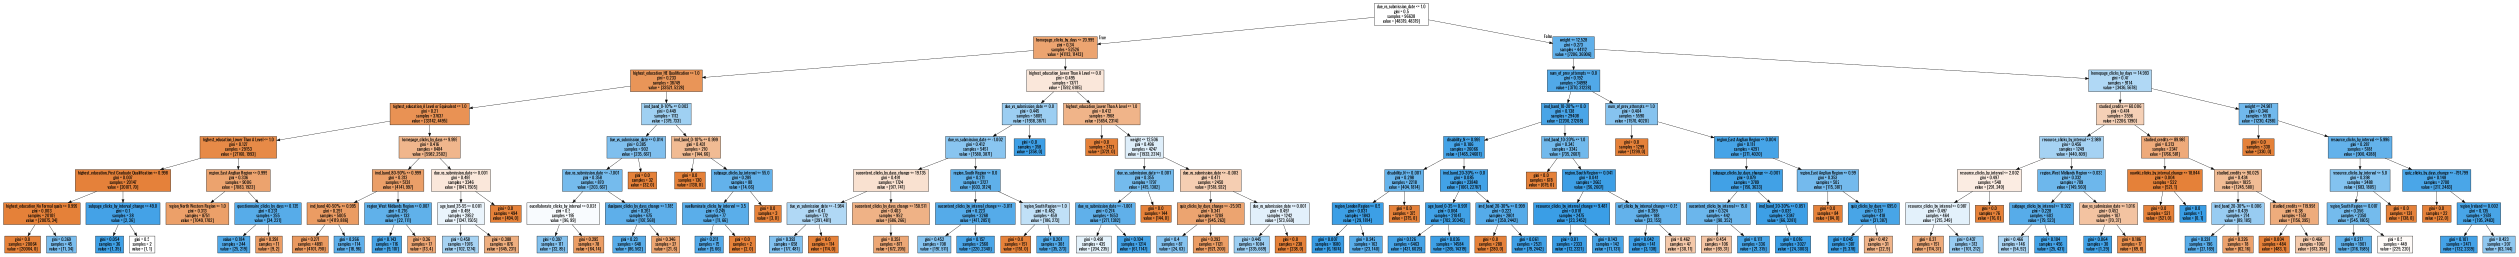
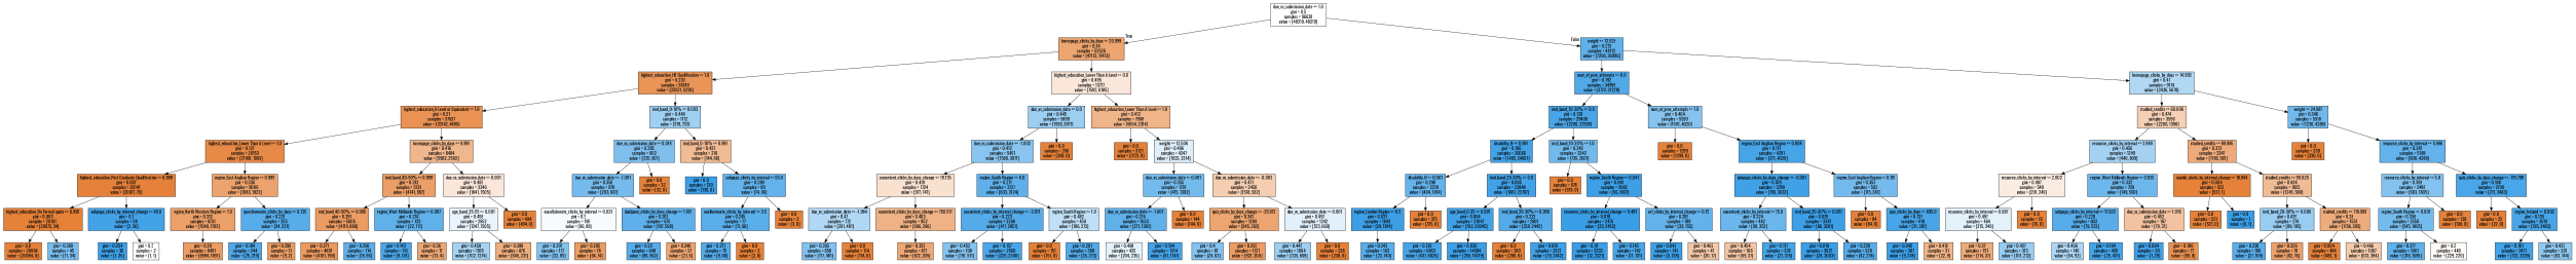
  digraph {
    fontname=Oswald
    node [color=black fillcolor="#e58139ff" fontname=Oswald shape=box style=filled]
    edge [fontname=Oswald]
    n1 [fillcolor="#e5813900" label="due_vs_submission_date <= 1.0\ngini = 0.5\nsamples = 96638\nvalue = [48319, 48319]"]
    n2 [fillcolor="#e58139b8" label="homepage_clicks_by_days <= 20.999\ngini = 0.34\nsamples = 52526\nvalue = [41113, 11413]"]
    n3 [fillcolor="#399de5cd" label="weight <= 12.528\ngini = 0.273\nsamples = 44112\nvalue = [7206, 36906]"]
    n4 [fillcolor="#e58139d7" label="highest_education_HE Qualification <= 1.0\ngini = 0.233\nsamples = 38749\nvalue = [33521, 5228]"]
    n5 [fillcolor="#e581392f" label="highest_education_Lower Than A Level <= 0.0\ngini = 0.495\nsamples = 13777\nvalue = [7592, 6185]"]
    n6 [fillcolor="#399de5e0" label="num_of_prev_attempts <= 0.0\ngini = 0.192\nsamples = 34998\nvalue = [3770, 31228]"]
    n7 [fillcolor="#399de565" label="homepage_clicks_by_days <= 14.993\ngini = 0.47\nsamples = 9114\nvalue = [3436, 5678]"]
    n8 [fillcolor="#e58139dc" label="highest_education_A Level or Equivalent <= 1.0\ngini = 0.21\nsamples = 37637\nvalue = [33142, 4495]"]
    n9 [fillcolor="#399de57b" label="imd_band_0-10% <= 0.003\ngini = 0.449\nsamples = 1112\nvalue = [379, 733]"]
    n10 [fillcolor="#399de57f" label="due_vs_submission_date <= 0.0\ngini = 0.445\nsamples = 5809\nvalue = [1938, 3871]"]
    n11 [fillcolor="#e5813997" label="highest_education_Lower Than A Level <= 1.0\ngini = 0.412\nsamples = 7968\nvalue = [5654, 2314]"]
    n12 [fillcolor="#e58139ec" label="highest_education_Lower Than A Level <= 1.0\ngini = 0.127\nsamples = 29153\nvalue = [27160, 1993]"]
    n13 [fillcolor="#e5813994" label="homepage_clicks_by_days <= 9.999\ngini = 0.416\nsamples = 8484\nvalue = [5982, 2502]"]
    n14 [fillcolor="#399de5a5" label="due_vs_submission_date <= 0.014\ngini = 0.385\nsamples = 902\nvalue = [235, 667]"]
    n15 [fillcolor="#e581398a" label="imd_band_0-10% <= 0.999\ngini = 0.431\nsamples = 210\nvalue = [144, 66]"]
    n16 [fillcolor="#e58139fe" label="highest_education_Post Graduate Qualification <= 0.998\ngini = 0.007\nsamples = 20147\nvalue = [20077, 70]"]
    n17 [fillcolor="#e58139ba" label="region_East Anglian Region <= 0.999\ngini = 0.336\nsamples = 9006\nvalue = [7083, 1923]"]
    n18 [fillcolor="#e58139c2" label="imd_band_80-90% <= 0.999\ngini = 0.313\nsamples = 5138\nvalue = [4141, 997]"]
    n19 [fillcolor="#e581392f" label="due_vs_submission_date <= 0.001\ngini = 0.495\nsamples = 3346\nvalue = [1841, 1505]"]
    n20 [label="highest_education_No Formal quals <= 0.999\ngini = 0.003\nsamples = 20109\nvalue = [20075, 34]"]
    n21 [fillcolor="#399de5f1" label="subpage_clicks_by_interval_change <= 49.0\ngini = 0.1\nsamples = 38\nvalue = [2, 36]"]
    n22 [fillcolor="#e58139c1" label="region_North Western Region <= 1.0\ngini = 0.313\nsamples = 8751\nvalue = [7049, 1702]"]
    n23 [fillcolor="#399de5d8" label="questionnaire_clicks_by_days <= 0.135\ngini = 0.231\nsamples = 255\nvalue = [34, 221]"]
    n24 [label="gini = 0.0\nsamples = 20064\nvalue = [20064, 0]"]
    n25 [fillcolor="#399de5ac" label="gini = 0.369\nsamples = 45\nvalue = [11, 34]"]
    n26 [fillcolor="#399de5f8" label="gini = 0.054\nsamples = 36\nvalue = [1, 35]"]
    n27 [fillcolor="#e5813900" label="gini = 0.5\nsamples = 2\nvalue = [1, 1]"]
-   n29 [fillcolor="#399de5e2" label="value = 0.184\nsamples = 244\nvalue = [25, 219]"]
+   n28 [fillcolor="#e58139c8" label="gini = 0.29\nsamples = 8491\nvalue = [6994, 1497]"]
+   n29 [fillcolor="#399de5e2" label="gini = 0.184\nsamples = 244\nvalue = [25, 219]"]
    n30 [fillcolor="#e58139c6" label="gini = 0.298\nsamples = 11\nvalue = [9, 2]"]
    n31 [fillcolor="#e58139c8" label="imd_band_40-50% <= 0.995\ngini = 0.291\nsamples = 5005\nvalue = [4119, 886]"]
    n32 [fillcolor="#399de5cc" label="region_West Midlands Region <= 0.007\ngini = 0.276\nsamples = 133\nvalue = [22, 111]"]
    n33 [fillcolor="#399de51b" label="age_band_35-55 <= 0.001\ngini = 0.498\nsamples = 2852\nvalue = [1347, 1505]"]
    n34 [label="gini = 0.0\nsamples = 494\nvalue = [494, 0]"]
    n35 [fillcolor="#e58139ce" label="gini = 0.271\nsamples = 4891\nvalue = [4101, 790]"]
    n36 [fillcolor="#399de5cf" label="gini = 0.266\nsamples = 114\nvalue = [18, 96]"]
    n37 [fillcolor="#399de5ea" label="gini = 0.143\nsamples = 116\nvalue = [9, 107]"]
    n38 [fillcolor="#e58139b1" label="gini = 0.36\nsamples = 17\nvalue = [13, 4]"]
    n39 [fillcolor="#399de572" label="gini = 0.458\nsamples = 1976\nvalue = [702, 1274]"]
    n40 [fillcolor="#e58139a4" label="gini = 0.388\nsamples = 876\nvalue = [645, 231]"]
    n41 [fillcolor="#399de5b1" label="due_vs_submission_date <= -7.001\ngini = 0.358\nsamples = 870\nvalue = [203, 667]"]
    n42 [label="gini = 0.0\nsamples = 32\nvalue = [32, 0]"]
-   n43 [label="gini = 0.0\nsamples = 130\nvalue = [130, 0]"]
+   n43 [fillcolor="#399de5f9" label="gini = 0.0\nsamples = 130\nvalue = [130, 0]"]
    n44 [fillcolor="#399de5c9" label="subpage_clicks_by_interval <= 55.0\ngini = 0.289\nsamples = 80\nvalue = [14, 66]"]
    n45 [fillcolor="#399de508" label="oucollaborate_clicks_by_interval <= 0.028\ngini = 0.5\nsamples = 195\nvalue = [96, 99]"]
    n46 [fillcolor="#399de5cf" label="dualpane_clicks_by_days_change <= 1.185\ngini = 0.267\nsamples = 675\nvalue = [107, 568]"]
    n47 [fillcolor="#399de59f" label="gini = 0.397\nsamples = 117\nvalue = [32, 85]"]
    n48 [fillcolor="#e58139c7" label="gini = 0.295\nsamples = 78\nvalue = [64, 14]"]
    n49 [fillcolor="#399de5d8" label="gini = 0.23\nsamples = 648\nvalue = [86, 562]"]
    n50 [fillcolor="#e58139b6" label="gini = 0.346\nsamples = 27\nvalue = [21, 6]"]
    n51 [fillcolor="#399de5d4" label="ouelluminate_clicks_by_interval <= 3.5\ngini = 0.245\nsamples = 77\nvalue = [11, 66]"]
    n52 [label="gini = 0.0\nsamples = 3\nvalue = [3, 0]"]
    n53 [fillcolor="#399de5dc" label="gini = 0.211\nsamples = 75\nvalue = [9, 66]"]
    n54 [label="gini = 0.0\nsamples = 2\nvalue = [2, 0]"]
    n55 [fillcolor="#399de597" label="due_vs_submission_date <= -1.002\ngini = 0.412\nsamples = 5451\nvalue = [1580, 3871]"]
-   n56 [fillcolor="#399de5f9" label="gini = 0.0\nsamples = 358\nvalue = [358, 0]"]
+   n56 [label="gini = 0.0\nsamples = 358\nvalue = [358, 0]"]
    n57 [label="gini = 0.0\nsamples = 3721\nvalue = [3721, 0]"]
    n58 [fillcolor="#399de52a" label="weight <= 12.506\ngini = 0.496\nsamples = 4247\nvalue = [1933, 2314]"]
    n59 [fillcolor="#e581393c" label="oucontent_clicks_by_days_change <= 19.135\ngini = 0.491\nsamples = 1724\nvalue = [977, 747]"]
    n60 [fillcolor="#399de5ce" label="region_South Region <= 0.0\ngini = 0.271\nsamples = 3727\nvalue = [603, 3124]"]
    n61 [fillcolor="#399de565" label="due_vs_submission_date <= -1.984\ngini = 0.47\nsamples = 772\nvalue = [291, 481]"]
    n62 [fillcolor="#e581399c" label="oucontent_clicks_by_days_change <= 150.511\ngini = 0.403\nsamples = 952\nvalue = [686, 266]"]
    n63 [fillcolor="#399de5da" label="oucontent_clicks_by_interval_change <= -3.011\ngini = 0.223\nsamples = 3268\nvalue = [417, 2851]"]
    n64 [fillcolor="#399de551" label="region_South Region <= 1.0\ngini = 0.482\nsamples = 459\nvalue = [186, 273]"]
    n65 [fillcolor="#399de5a1" label="gini = 0.393\nsamples = 658\nvalue = [177, 481]"]
    n66 [label="gini = 0.0\nsamples = 114\nvalue = [114, 0]"]
    n67 [fillcolor="#e58139b1" label="gini = 0.358\nsamples = 877\nvalue = [672, 205]"]
    n68 [fillcolor="#399de59d" label="gini = 0.452\nsamples = 708\nvalue = [197, 511]"]
    n69 [fillcolor="#399de5e7" label="gini = 0.157\nsamples = 2560\nvalue = [220, 2340]"]
    n70 [label="gini = 0.0\nsamples = 151\nvalue = [151, 0]"]
    n71 [fillcolor="#399de5de" label="gini = 0.201\nsamples = 308\nvalue = [35, 273]"]
    n72 [fillcolor="#399de5b2" label="due_vs_submission_date <= 0.001\ngini = 0.355\nsamples = 1797\nvalue = [415, 1382]"]
    n73 [fillcolor="#e5813962" label="due_vs_submission_date <= -0.003\ngini = 0.471\nsamples = 2450\nvalue = [1518, 932]"]
    n74 [fillcolor="#399de5cd" label="due_vs_submission_date <= -1.001\ngini = 0.274\nsamples = 1653\nvalue = [271, 1382]"]
    n75 [label="gini = 0.0\nsamples = 144\nvalue = [144, 0]"]
    n76 [fillcolor="#e58139b8" label="quiz_clicks_by_days_change <= -25.973\ngini = 0.341\nsamples = 1208\nvalue = [945, 263]"]
    n77 [fillcolor="#399de525" label="due_vs_submission_date <= 0.001\ngini = 0.497\nsamples = 1242\nvalue = [573, 669]"]
    n78 [fillcolor="#399de522" label="gini = 0.498\nsamples = 439\nvalue = [204, 235]"]
    n79 [fillcolor="#399de5f0" label="gini = 0.104\nsamples = 1214\nvalue = [67, 1147]"]
    n80 [fillcolor="#399de59e" label="gini = 0.4\nsamples = 87\nvalue = [24, 63]"]
    n81 [fillcolor="#e58139c8" label="gini = 0.293\nsamples = 1121\nvalue = [921, 200]"]
    n82 [fillcolor="#399de57f" label="gini = 0.445\nsamples = 1004\nvalue = [335, 669]"]
    n83 [label="gini = 0.0\nsamples = 238\nvalue = [238, 0]"]
    n84 [fillcolor="#399de5ea" label="imd_band_10-20% <= 0.0\ngini = 0.138\nsamples = 29408\nvalue = [2200, 27208]"]
    n85 [fillcolor="#399de59b" label="num_of_prev_attempts <= 1.0\ngini = 0.404\nsamples = 5590\nvalue = [1570, 4020]"]
    n86 [fillcolor="#e581395e" label="studied_credits <= 60.006\ngini = 0.474\nsamples = 3596\nvalue = [2206, 1390]"]
    n87 [fillcolor="#399de5b6" label="weight <= 24.987\ngini = 0.346\nsamples = 5518\nvalue = [1230, 4288]"]
    n88 [fillcolor="#399de5f0" label="disability_N <= 0.999\ngini = 0.106\nsamples = 26066\nvalue = [1465, 24601]"]
    n89 [fillcolor="#399de5b7" label="imd_band_10-20% <= 1.0\ngini = 0.343\nsamples = 3342\nvalue = [735, 2607]"]
    n90 [label="gini = 0.0\nsamples = 1299\nvalue = [1299, 0]"]
    n91 [fillcolor="#399de5ee" label="region_East Anglian Region <= 0.004\ngini = 0.118\nsamples = 4291\nvalue = [271, 4020]"]
    n92 [fillcolor="#399de5c6" label="disability_N <= 0.001\ngini = 0.298\nsamples = 2218\nvalue = [404, 1814]"]
    n93 [fillcolor="#399de5f3" label="imd_band_20-30% <= 0.0\ngini = 0.085\nsamples = 23848\nvalue = [1061, 22787]"]
    n94 [label="gini = 0.0\nsamples = 678\nvalue = [679, 0]"]
    n95 [fillcolor="#399de5fa" label="region_South Region <= 0.041\ngini = 0.041\nsamples = 2663\nvalue = [56, 2607]"]
    n96 [fillcolor="#399de5fb" label="region_London Region <= 0.5\ngini = 0.031\nsamples = 1843\nvalue = [29, 1814]"]
    n97 [label="gini = 0.0\nsamples = 375\nvalue = [375, 0]"]
    n98 [fillcolor="#399de5f6" label="age_band_0-35 <= 0.997\ngini = 0.064\nsamples = 21047\nvalue = [702, 20345]"]
    n99 [fillcolor="#399de5da" label="imd_band_20-30% <= 0.999\ngini = 0.223\nsamples = 2801\nvalue = [359, 2442]"]
-   n100 [fillcolor="#399de5fe" label="gini = 0.007\nsamples = 1680\nvalue = [6, 1674]"]
    n101 [fillcolor="#399de5d5" label="gini = 0.242\nsamples = 163\nvalue = [23, 140]"]
    n102 [fillcolor="#399de5ed" label="gini = 0.126\nsamples = 6463\nvalue = [437, 6026]"]
    n103 [fillcolor="#399de5fa" label="gini = 0.036\nsamples = 14584\nvalue = [265, 14319]"]
    n104 [label="gini = 0.0\nsamples = 280\nvalue = [280, 0]"]
    n105 [fillcolor="#399de5f7" label="gini = 0.061\nsamples = 2521\nvalue = [79, 2442]"]
    n106 [fillcolor="#399de5fd" label="resource_clicks_by_interval_change <= 9.487\ngini = 0.018\nsamples = 2475\nvalue = [23, 2452]"]
    n107 [fillcolor="#399de5c9" label="url_clicks_by_interval_change <= 0.15\ngini = 0.289\nsamples = 188\nvalue = [33, 155]"]
    n108 [fillcolor="#399de5fe" label="gini = 0.01\nsamples = 2333\nvalue = [12, 2321]"]
    n109 [fillcolor="#399de5ea" label="gini = 0.143\nsamples = 142\nvalue = [11, 131]"]
    n110 [fillcolor="#399de5f9" label="gini = 0.042\nsamples = 141\nvalue = [3, 138]"]
    n111 [fillcolor="#e581396e" label="gini = 0.462\nsamples = 47\nvalue = [30, 17]"]
    n112 [fillcolor="#399de5f4" label="subpage_clicks_by_days_change <= -0.001\ngini = 0.079\nsamples = 3789\nvalue = [156, 3633]"]
    n113 [fillcolor="#399de5b3" label="region_East Anglian Region <= 0.99\ngini = 0.353\nsamples = 502\nvalue = [115, 387]"]
    n114 [fillcolor="#399de5be" label="oucontent_clicks_by_interval <= 15.0\ngini = 0.324\nsamples = 442\nvalue = [90, 352]"]
    n115 [fillcolor="#399de5fa" label="imd_band_20-30% <= 0.051\ngini = 0.039\nsamples = 3347\nvalue = [66, 3281]"]
    n116 [label="gini = 0.0\nsamples = 84\nvalue = [84, 0]"]
    n117 [fillcolor="#399de5eb" label="quiz_clicks_by_days <= 695.0\ngini = 0.137\nsamples = 418\nvalue = [31, 387]"]
    n118 [fillcolor="#e5813976" label="gini = 0.454\nsamples = 106\nvalue = [69, 37]"]
    n119 [fillcolor="#399de5ee" label="gini = 0.117\nsamples = 336\nvalue = [21, 315]"]
    n120 [fillcolor="#399de5fd" label="gini = 0.016\nsamples = 3027\nvalue = [24, 3003]"]
+   n121 [fillcolor="#399de5d8" label="gini = 0.228\nsamples = 320\nvalue = [42, 278]"]
    n122 [fillcolor="#399de5f9" label="gini = 0.045\nsamples = 387\nvalue = [9, 378]"]
    n123 [fillcolor="#e5813997" label="gini = 0.412\nsamples = 31\nvalue = [22, 9]"]
    n124 [fillcolor="#399de574" label="resource_clicks_by_interval <= 2.989\ngini = 0.456\nsamples = 1249\nvalue = [440, 809]"]
    n125 [fillcolor="#e58139ab" label="studied_credits <= 89.985\ngini = 0.373\nsamples = 2347\nvalue = [1766, 581]"]
    n126 [label="gini = 0.0\nsamples = 330\nvalue = [330, 0]"]
    n127 [fillcolor="#399de5c9" label="resource_clicks_by_interval <= 5.996\ngini = 0.287\nsamples = 5188\nvalue = [900, 4288]"]
    n128 [fillcolor="#e5813925" label="resource_clicks_by_interval <= 2.002\ngini = 0.497\nsamples = 540\nvalue = [291, 249]"]
    n129 [fillcolor="#399de5bb" label="region_West Midlands Region <= 0.033\ngini = 0.332\nsamples = 709\nvalue = [149, 560]"]
    n130 [label="ouwiki_clicks_by_interval_change <= 18.844\ngini = 0.004\nsamples = 522\nvalue = [521, 1]"]
    n131 [fillcolor="#e5813988" label="studied_credits <= 90.025\ngini = 0.434\nsamples = 1825\nvalue = [1245, 580]"]
    n132 [fillcolor="#399de523" label="resource_clicks_by_interval <= 0.987\ngini = 0.497\nsamples = 464\nvalue = [215, 249]"]
    n133 [label="gini = 0.0\nsamples = 76\nvalue = [76, 0]"]
    n134 [fillcolor="#399de5d8" label="subpage_clicks_by_interval <= 17.922\ngini = 0.228\nsamples = 602\nvalue = [79, 523]"]
    n135 [fillcolor="#e5813978" label="due_vs_submission_date <= 1.016\ngini = 0.452\nsamples = 107\nvalue = [70, 37]"]
    n136 [fillcolor="#e58139ac" label="gini = 0.37\nsamples = 151\nvalue = [114, 37]"]
    n137 [fillcolor="#399de586" label="gini = 0.437\nsamples = 313\nvalue = [101, 212]"]
    n138 [fillcolor="#399de569" label="gini = 0.466\nsamples = 146\nvalue = [54, 92]"]
    n139 [fillcolor="#399de5f0" label="gini = 0.104\nsamples = 456\nvalue = [25, 431]"]
    n140 [fillcolor="#399de5f6" label="gini = 0.064\nsamples = 30\nvalue = [1, 29]"]
    n141 [fillcolor="#e58139e1" label="gini = 0.186\nsamples = 77\nvalue = [69, 8]"]
    n142 [label="gini = 0.0\nsamples = 521\nvalue = [521, 0]"]
    n143 [fillcolor="#399de5ff" label="gini = 0.0\nsamples = 1\nvalue = [0, 1]"]
    n144 [fillcolor="#399de584" label="imd_band_20-30% <= 0.006\ngini = 0.439\nsamples = 274\nvalue = [89, 185]"]
    n145 [fillcolor="#e58139a8" label="studied_credits <= 119.998\ngini = 0.38\nsamples = 1551\nvalue = [1156, 395]"]
    n146 [fillcolor="#399de5d6" label="gini = 0.238\nsamples = 196\nvalue = [27, 169]"]
    n147 [fillcolor="#e58139bd" label="gini = 0.326\nsamples = 78\nvalue = [62, 16]"]
    n148 [fillcolor="#e58139fe" label="gini = 0.004\nsamples = 484\nvalue = [483, 1]"]
    n149 [fillcolor="#e581396a" label="gini = 0.466\nsamples = 1067\nvalue = [673, 394]"]
    n150 [fillcolor="#399de59f" label="resource_clicks_by_interval <= 5.0\ngini = 0.398\nsamples = 2488\nvalue = [683, 1805]"]
    n151 [fillcolor="#399de5e9" label="quiz_clicks_by_days_change <= -791.799\ngini = 0.148\nsamples = 2700\nvalue = [217, 2483]"]
    n152 [fillcolor="#399de5b2" label="region_South Region <= 0.007\ngini = 0.356\nsamples = 2350\nvalue = [545, 1805]"]
    n153 [label="gini = 0.0\nsamples = 138\nvalue = [138, 0]"]
    n154 [label="gini = 0.0\nsamples = 22\nvalue = [22, 0]"]
    n155 [fillcolor="#399de5eb" label="region_Ireland <= 0.002\ngini = 0.135\nsamples = 2678\nvalue = [195, 2483]"]
    n156 [fillcolor="#399de5cc" label="gini = 0.277\nsamples = 1901\nvalue = [316, 1585]"]
    n157 [fillcolor="#e581390a" label="gini = 0.5\nsamples = 449\nvalue = [229, 220]"]
    n158 [fillcolor="#399de5f1" label="gini = 0.101\nsamples = 2471\nvalue = [132, 2339]"]
    n159 [fillcolor="#399de58f" label="gini = 0.423\nsamples = 207\nvalue = [63, 144]"]
    n1 -> n2 [headlabel=True labelangle=45 labeldistance=2.5]
    n1 -> n3 [headlabel=False labelangle=-45 labeldistance=2.5]
    n2 -> n4
    n2 -> n5
    n3 -> n6
    n3 -> n7
    n4 -> n8
    n4 -> n9
    n5 -> n10
    n5 -> n11
    n6 -> n84
    n6 -> n85
    n7 -> n86
    n7 -> n87
    n8 -> n12
    n8 -> n13
    n9 -> n14
    n9 -> n15
    n10 -> n55
    n10 -> n56
    n11 -> n57
    n11 -> n58
    n12 -> n16
    n12 -> n17
    n13 -> n18
    n13 -> n19
    n14 -> n41
    n14 -> n42
    n15 -> n43
    n15 -> n44
    n16 -> n20
    n16 -> n21
    n17 -> n22
    n17 -> n23
    n18 -> n31
    n18 -> n32
    n19 -> n33
    n19 -> n34
    n20 -> n24
    n20 -> n25
    n21 -> n26
    n21 -> n27
+   n22 -> n28
    n23 -> n29
    n23 -> n30
    n31 -> n35
    n31 -> n36
    n32 -> n37
    n32 -> n38
    n33 -> n39
    n33 -> n40
    n41 -> n45
    n41 -> n46
    n44 -> n51
    n44 -> n52
    n45 -> n47
    n45 -> n48
    n46 -> n49
    n46 -> n50
    n51 -> n53
    n51 -> n54
    n55 -> n59
    n55 -> n60
    n58 -> n72
    n58 -> n73
    n59 -> n61
    n59 -> n62
    n60 -> n63
    n60 -> n64
    n61 -> n65
    n61 -> n66
    n62 -> n67
    n63 -> n68
    n63 -> n69
    n64 -> n70
    n64 -> n71
    n72 -> n74
    n72 -> n75
    n73 -> n76
    n73 -> n77
    n74 -> n78
    n74 -> n79
    n76 -> n80
    n76 -> n81
    n77 -> n82
    n77 -> n83
    n84 -> n88
    n84 -> n89
    n85 -> n90
    n85 -> n91
    n86 -> n124
    n86 -> n125
    n87 -> n126
    n87 -> n127
    n88 -> n92
    n88 -> n93
    n89 -> n94
    n89 -> n95
    n91 -> n112
    n91 -> n113
    n92 -> n96
    n92 -> n97
    n93 -> n98
    n93 -> n99
    n95 -> n106
    n95 -> n107
-   n96 -> n100
    n96 -> n101
    n98 -> n102
    n98 -> n103
    n99 -> n104
    n99 -> n105
    n106 -> n108
    n106 -> n109
    n107 -> n110
    n107 -> n111
    n112 -> n114
    n112 -> n115
    n113 -> n116
    n113 -> n117
    n114 -> n118
    n114 -> n119
    n115 -> n120
+   n115 -> n121
    n117 -> n122
    n117 -> n123
    n124 -> n128
    n124 -> n129
    n125 -> n130
    n125 -> n131
    n127 -> n150
    n127 -> n151
    n128 -> n132
    n128 -> n133
    n129 -> n134
    n129 -> n135
    n130 -> n142
    n130 -> n143
    n131 -> n144
    n131 -> n145
    n132 -> n136
    n132 -> n137
    n134 -> n138
    n134 -> n139
    n135 -> n140
    n135 -> n141
    n144 -> n146
    n144 -> n147
    n145 -> n148
    n145 -> n149
    n150 -> n152
    n150 -> n153
    n151 -> n154
    n151 -> n155
    n152 -> n156
    n152 -> n157
    n155 -> n158
    n155 -> n159
  }
